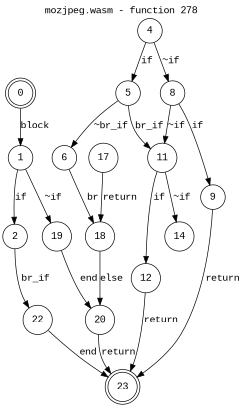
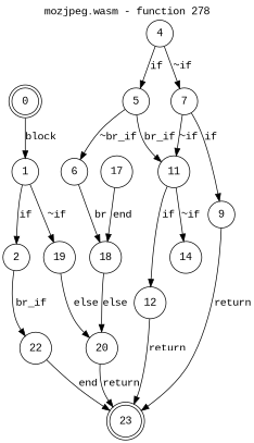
  digraph {
    fontname="Liberation Mono"
    label="mozjpeg.wasm - function 278"
    labelfontcolor=black
    labelfontname=Helvetica
    labelfontsize=16
    labelloc=t
    node [fontname="Liberation Mono" shape=circle]
    edge [fontname="Liberation Mono"]
    0 [shape=doublecircle]
    1
    2
    19
    23 [shape=doublecircle]
    22
    20
    4
    5
-   8
+   8 [label=7]
    6
    11
    9
    18
    12
    14
    17
    0 -> 1 [label=block]
    1 -> 2 [label=if]
    1 -> 19 [label="~if"]
    2 -> 22 [label=br_if]
-   19 -> 20 [label=end]
+   19 -> 20 [label=else]
    22 -> 23 [label=end]
    20 -> 23 [label=return]
    4 -> 5 [label=if]
    4 -> 8 [label="~if"]
    5 -> 6 [label="~br_if"]
    5 -> 11 [label=br_if]
    8 -> 11 [label="~if"]
    8 -> 9 [label=if]
    6 -> 18 [label=br]
    11 -> 12 [label=if]
    11 -> 14 [label="~if"]
    9 -> 23 [label=return]
    18 -> 20 [label=else]
    12 -> 23 [label=return]
-   17 -> 18 [label=return]
+   17 -> 18 [label=end]
  }
